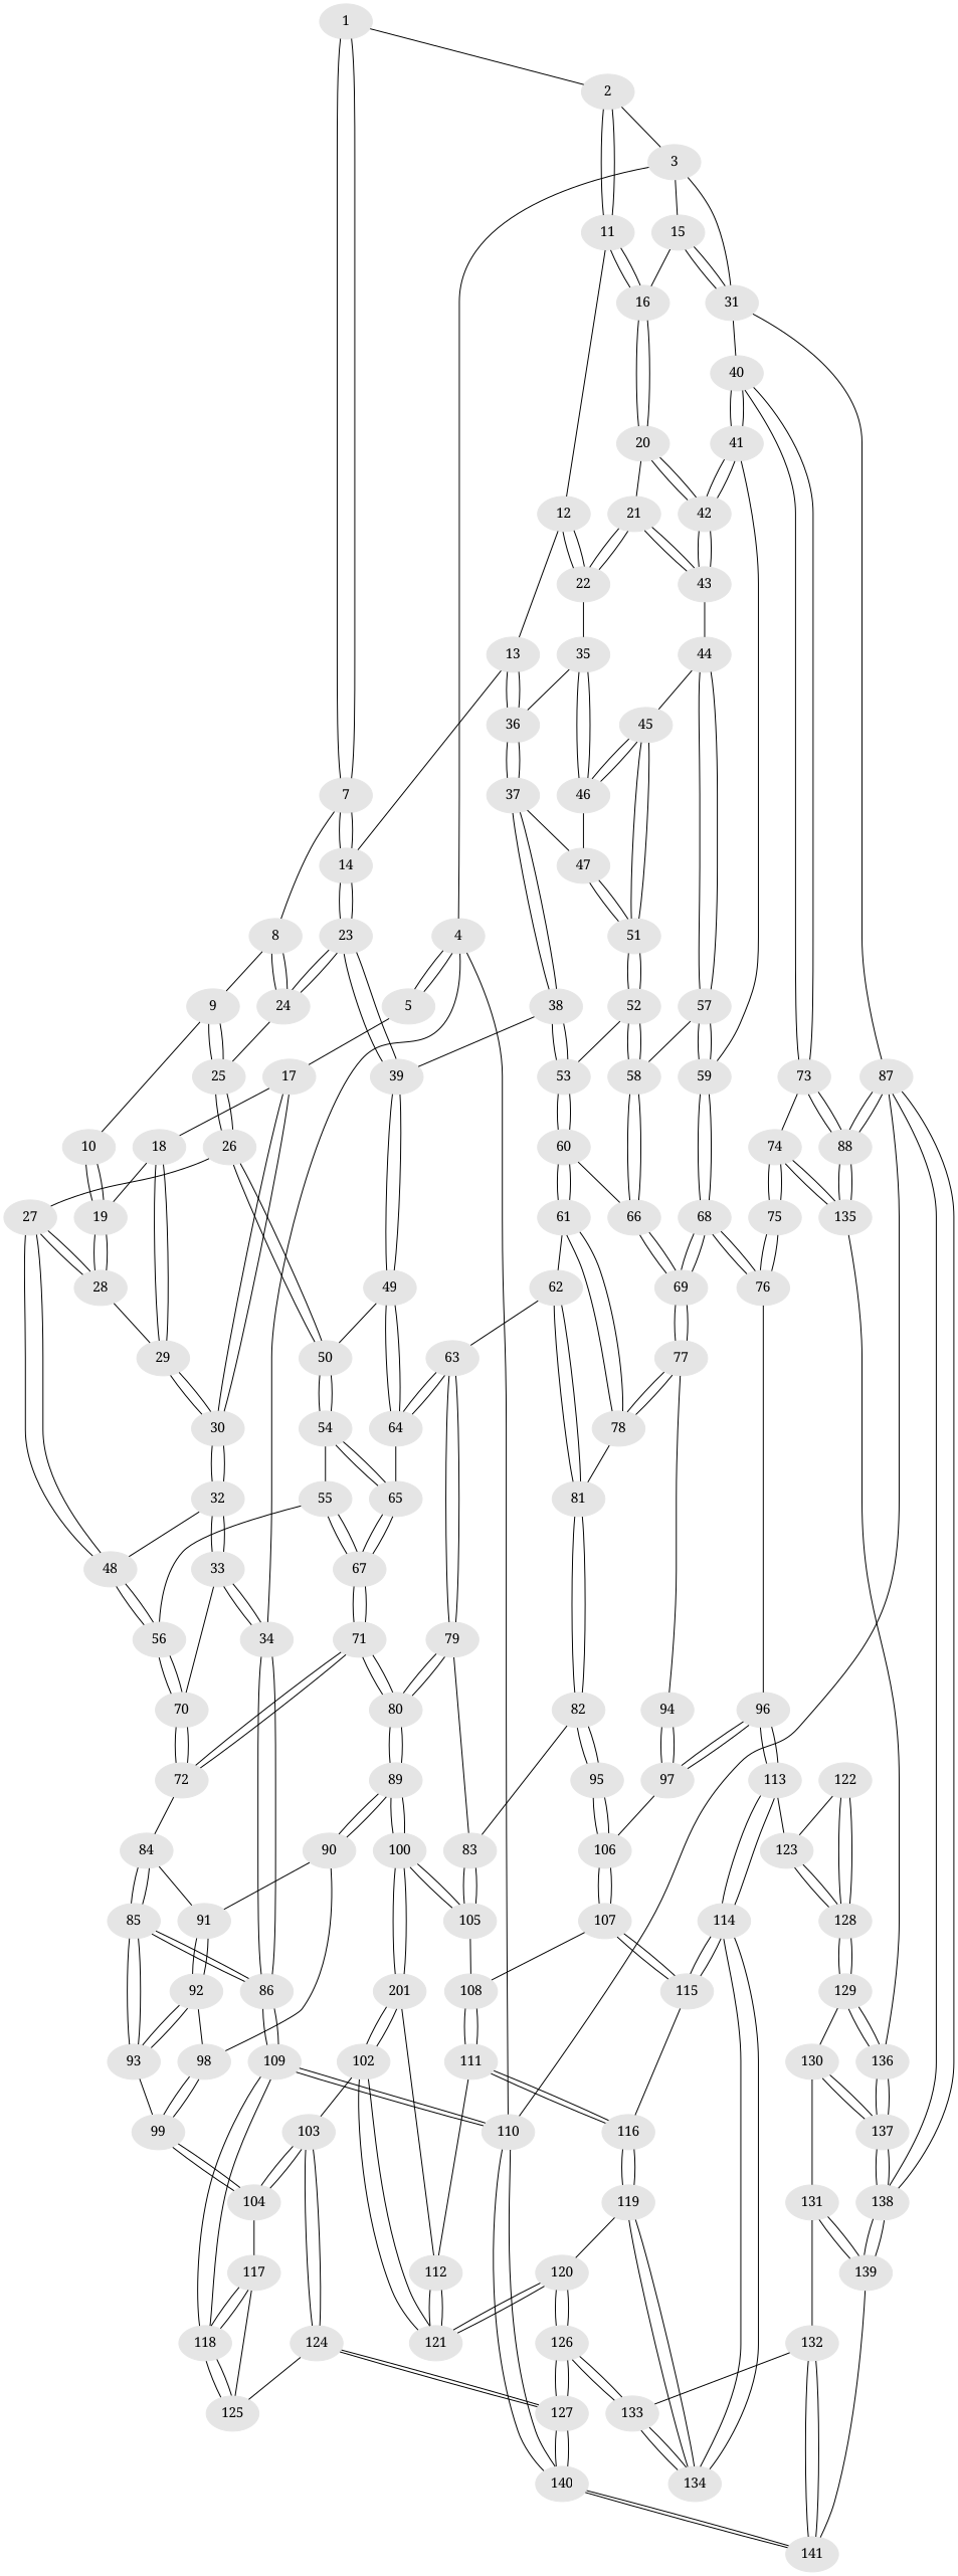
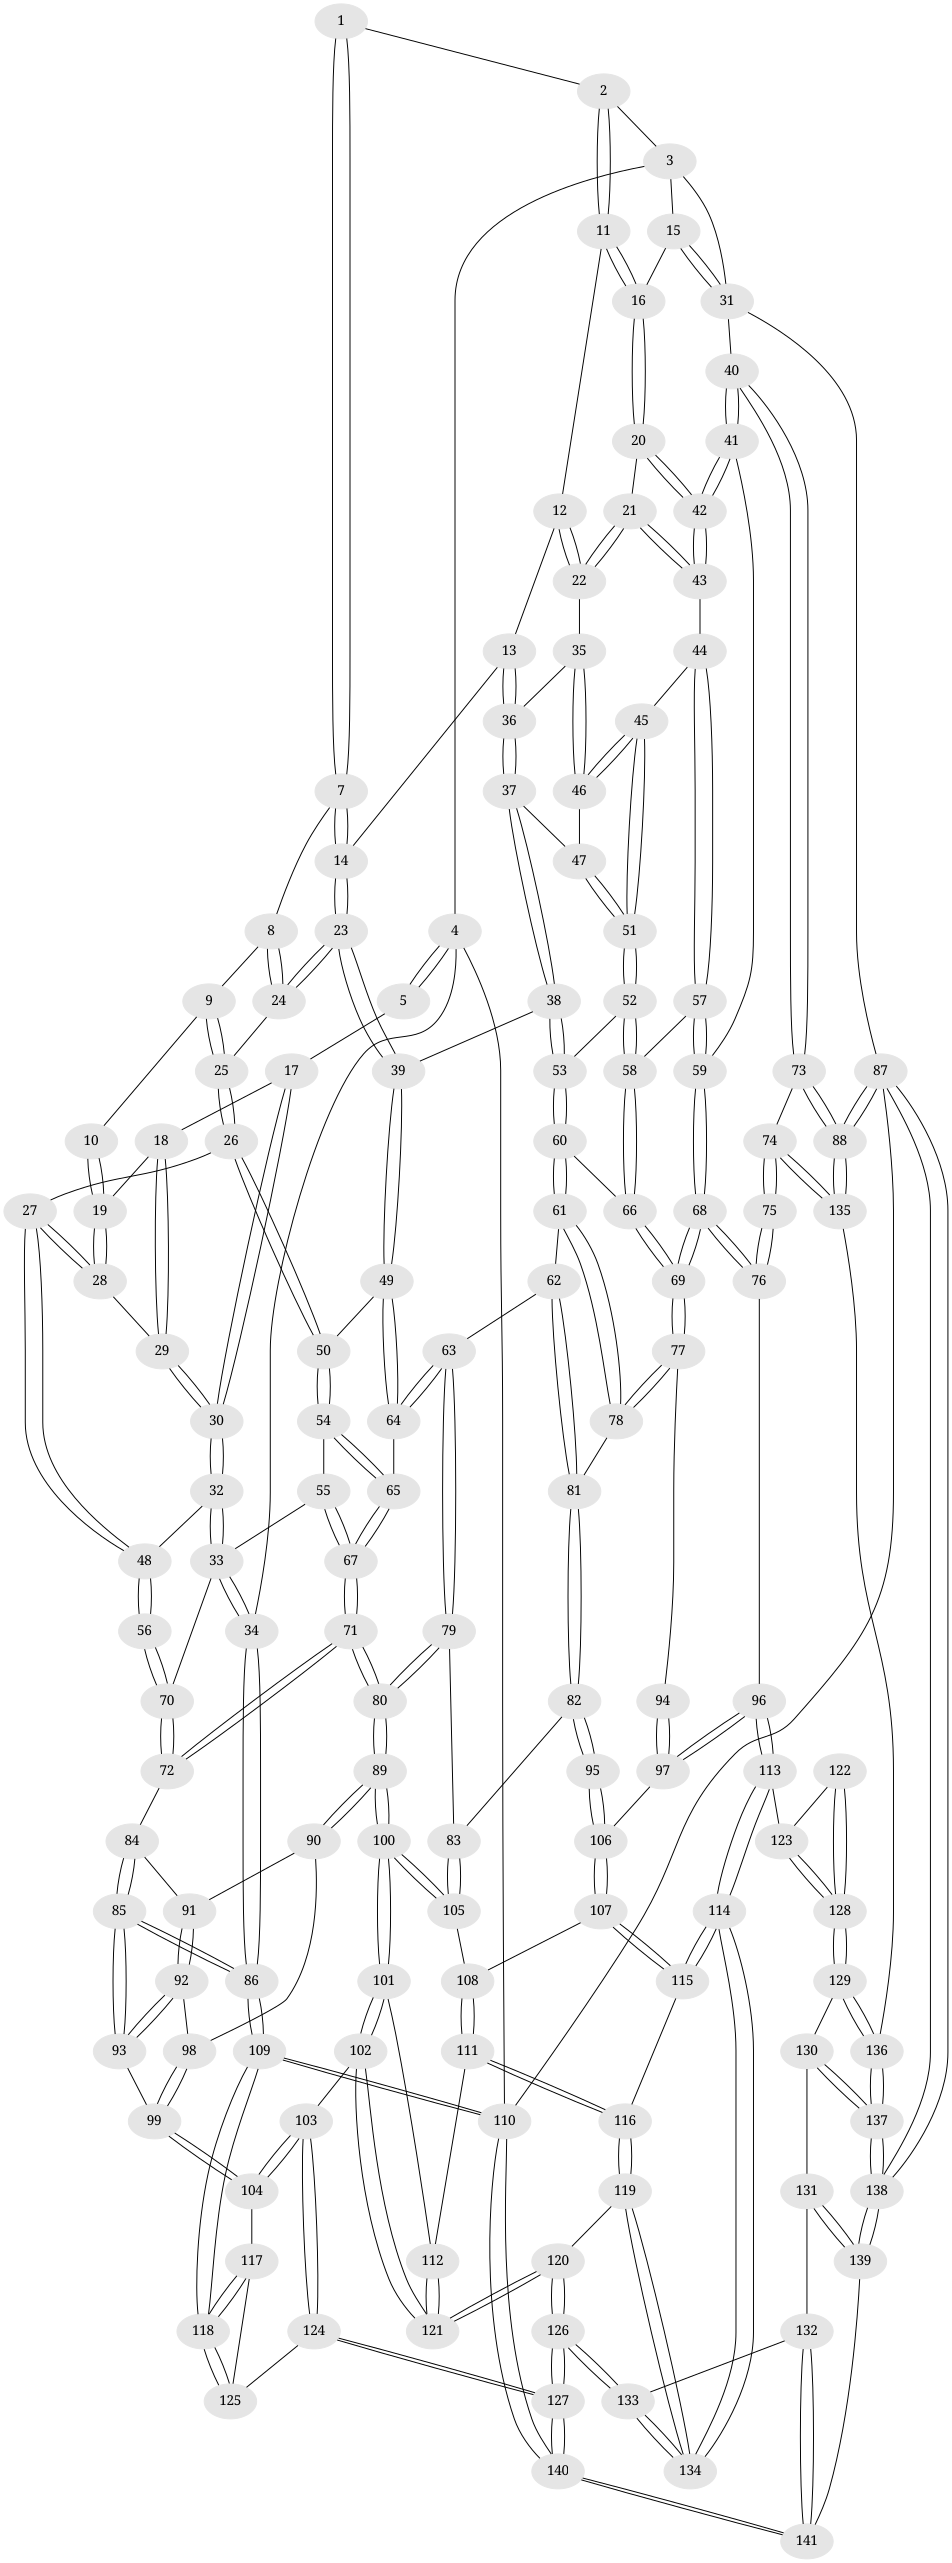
  graph {
    fontname="Noto Serif"
    node [color=gray90 fontname="Noto Serif" style=filled]
    edge [fontname="Noto Serif"]
    1
    2
    7
    3
    11
    8
    14
    4
    15
    31
    12
    16
    5
    34
    110
    40
    87
    17
    86
    140
    18
    30
    10
    19
    9
    24
    23
    25
    26
    28
    13
    22
    20
    36
    35
    37
    39
    21
    42
    29
    32
    43
    44
    46
    49
    27
    50
    48
    54
    56
    33
    41
    73
    88
    138
    70
    72
    109
    47
    38
    53
    51
    60
    64
    59
    74
    68
    45
    57
    58
    52
    65
    55
    66
    61
    67
    71
    69
    76
    62
    78
    63
    81
    79
    82
    80
    83
    77
    96
    94
    84
    89
    85
    91
    75
    135
    136
    122
    123
    128
    97
    113
    105
    90
    100
    95
    106
    108
    93
    92
    99
    118
    139
    98
-   101 [label=201]
+   101
    104
    107
    114
    117
    102
    112
    103
    121
    124
    125
    127
    111
    115
    116
    141
    119
    134
    120
    126
    133
    129
    130
    131
    137
    132
    1 -- 2
    1 -- 7
    1 -- 7
    2 -- 3
    2 -- 11
    2 -- 11
    7 -- 8
    7 -- 14
    7 -- 14
    3 -- 4
    3 -- 15
    3 -- 31
    11 -- 12
    11 -- 16
    11 -- 16
    8 -- 9
    8 -- 24
    8 -- 24
    14 -- 23
    14 -- 23
    4 -- 5
    4 -- 5
    4 -- 34
    4 -- 110
    15 -- 31
    15 -- 31
    15 -- 16
    31 -- 40
    31 -- 87
    12 -- 13
    12 -- 22
    12 -- 22
    16 -- 20
    16 -- 20
    5 -- 17
    34 -- 86
    34 -- 86
    110 -- 140
    110 -- 140
    40 -- 41
    40 -- 41
    40 -- 73
    40 -- 73
    87 -- 110
    87 -- 88
    87 -- 88
    87 -- 138
    87 -- 138
    17 -- 18
    17 -- 30
    17 -- 30
    86 -- 109
    86 -- 109
    140 -- 141
    140 -- 141
    18 -- 19
    18 -- 29
    18 -- 29
    30 -- 32
    30 -- 32
    10 -- 19
    10 -- 19
    19 -- 28
    19 -- 28
    9 -- 10
    9 -- 25
    9 -- 25
    24 -- 25
    23 -- 24
    23 -- 24
    23 -- 39
    23 -- 39
    25 -- 26
    25 -- 26
    26 -- 27
    26 -- 50
    26 -- 50
    28 -- 29
    13 -- 14
    13 -- 36
    13 -- 36
    22 -- 35
    20 -- 21
    20 -- 42
    20 -- 42
    36 -- 37
    36 -- 37
    35 -- 36
    35 -- 46
    35 -- 46
    37 -- 47
    37 -- 38
    37 -- 38
    39 -- 49
    39 -- 49
    21 -- 22
    21 -- 22
    21 -- 43
    21 -- 43
    42 -- 43
    42 -- 43
    29 -- 30
    29 -- 30
    32 -- 48
    32 -- 33
    32 -- 33
    43 -- 44
    44 -- 45
    44 -- 57
    44 -- 57
    46 -- 47
    49 -- 50
    49 -- 64
    49 -- 64
    27 -- 28
    27 -- 28
    27 -- 48
    27 -- 48
    50 -- 54
    50 -- 54
    48 -- 56
    48 -- 56
    54 -- 65
    54 -- 65
    54 -- 55
    56 -- 70
    56 -- 70
    33 -- 34
    33 -- 34
    33 -- 70
    41 -- 42
    41 -- 42
    41 -- 59
    73 -- 88
    73 -- 88
    73 -- 74
    88 -- 135
    88 -- 135
    138 -- 139
    138 -- 139
    70 -- 72
    70 -- 72
    72 -- 84
    109 -- 110
    109 -- 110
    109 -- 118
    109 -- 118
    47 -- 51
    47 -- 51
    38 -- 39
    38 -- 53
    38 -- 53
    53 -- 60
    53 -- 60
    51 -- 52
    51 -- 52
    60 -- 66
    60 -- 61
    60 -- 61
    64 -- 65
    59 -- 68
    59 -- 68
    74 -- 75
    74 -- 75
    74 -- 135
    74 -- 135
    68 -- 69
    68 -- 69
    68 -- 76
    68 -- 76
    45 -- 46
    45 -- 46
    45 -- 51
    45 -- 51
    57 -- 59
    57 -- 59
    57 -- 58
    58 -- 66
    58 -- 66
    52 -- 53
    52 -- 58
    52 -- 58
    65 -- 67
    65 -- 67
-   55 -- 56
+   55 -- 33
    55 -- 67
    55 -- 67
    66 -- 69
    66 -- 69
    61 -- 62
    61 -- 78
    61 -- 78
    67 -- 71
    67 -- 71
    71 -- 72
    71 -- 72
    71 -- 80
    71 -- 80
    69 -- 77
    69 -- 77
    76 -- 96
    62 -- 63
    62 -- 81
    62 -- 81
    78 -- 81
    63 -- 64
    63 -- 64
    63 -- 79
    63 -- 79
    81 -- 82
    81 -- 82
    79 -- 80
    79 -- 80
    79 -- 83
    82 -- 83
    82 -- 95
    82 -- 95
    80 -- 89
    80 -- 89
    83 -- 105
    83 -- 105
    77 -- 78
    77 -- 78
    77 -- 94
    96 -- 97
    96 -- 97
    96 -- 113
    96 -- 113
    94 -- 97
    94 -- 97
    84 -- 85
    84 -- 85
    84 -- 91
    89 -- 90
    89 -- 90
    89 -- 100
    89 -- 100
    85 -- 86
    85 -- 86
    85 -- 93
    85 -- 93
    91 -- 92
    91 -- 92
    75 -- 76
    75 -- 76
    135 -- 136
    136 -- 137
    136 -- 137
    122 -- 123
    122 -- 128
    122 -- 128
    123 -- 128
    123 -- 128
    128 -- 129
    128 -- 129
    97 -- 106
    113 -- 123
    113 -- 114
    113 -- 114
    105 -- 108
    90 -- 91
    90 -- 98
    100 -- 105
    100 -- 105
    100 -- 101
    100 -- 101
    95 -- 106
    95 -- 106
    106 -- 107
    106 -- 107
    108 -- 111
    108 -- 111
    93 -- 99
    92 -- 93
    92 -- 93
    92 -- 98
    99 -- 104
    99 -- 104
    118 -- 125
    118 -- 125
    139 -- 141
    98 -- 99
    98 -- 99
    101 -- 102
    101 -- 102
    101 -- 112
    104 -- 117
    107 -- 108
    107 -- 115
    107 -- 115
    114 -- 115
    114 -- 115
    114 -- 134
    114 -- 134
    117 -- 118
    117 -- 118
    117 -- 125
    102 -- 103
    102 -- 121
    102 -- 121
    112 -- 121
    112 -- 121
    103 -- 104
    103 -- 104
    103 -- 124
    103 -- 124
    124 -- 125
    124 -- 127
    124 -- 127
    127 -- 140
    127 -- 140
    111 -- 112
    111 -- 116
    111 -- 116
    115 -- 116
    116 -- 119
    116 -- 119
    119 -- 134
    119 -- 134
    119 -- 120
    120 -- 121
    120 -- 121
    120 -- 126
    120 -- 126
    126 -- 127
    126 -- 127
    126 -- 133
    126 -- 133
    133 -- 134
    133 -- 134
    129 -- 136
    129 -- 136
    129 -- 130
    130 -- 131
    130 -- 137
    130 -- 137
    131 -- 139
    131 -- 139
    131 -- 132
    137 -- 138
    137 -- 138
    132 -- 141
    132 -- 141
    132 -- 133
  }
